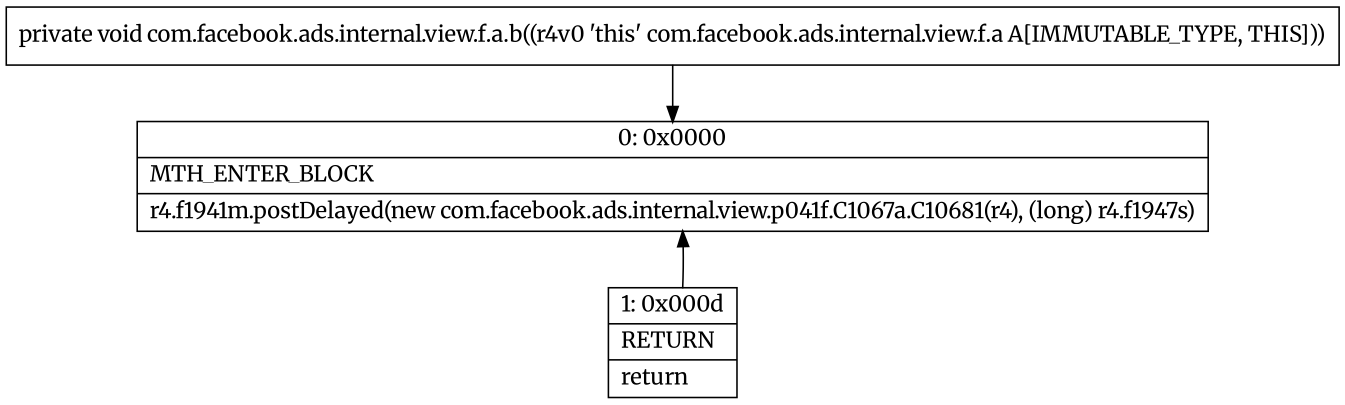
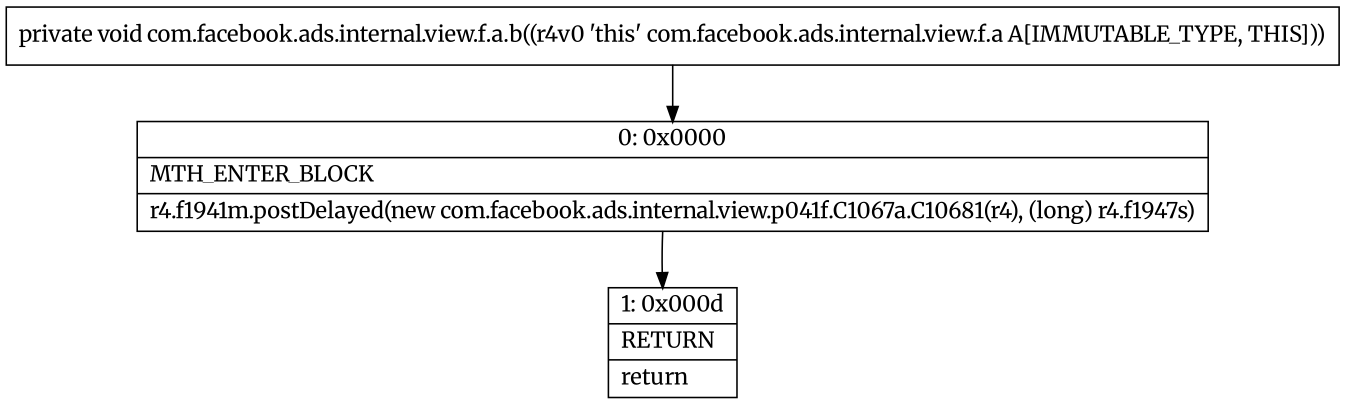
  digraph {
    fontname=Merriweather
    node [shape=record fontname=Merriweather]
    edge [fontname=Merriweather]
    n1 [label="{0\:\ 0x0000|MTH_ENTER_BLOCK\l|r4.f1941m.postDelayed(new com.facebook.ads.internal.view.p041f.C1067a.C10681(r4), (long) r4.f1947s)\l}"]
    n2 [label="{1\:\ 0x000d|RETURN\l|return\l}"]
    n3 [label="{private void com.facebook.ads.internal.view.f.a.b((r4v0 'this' com.facebook.ads.internal.view.f.a A[IMMUTABLE_TYPE, THIS])) }"]
-   n2 -> n1
+   n1 -> n2
    n3 -> n1
  }
